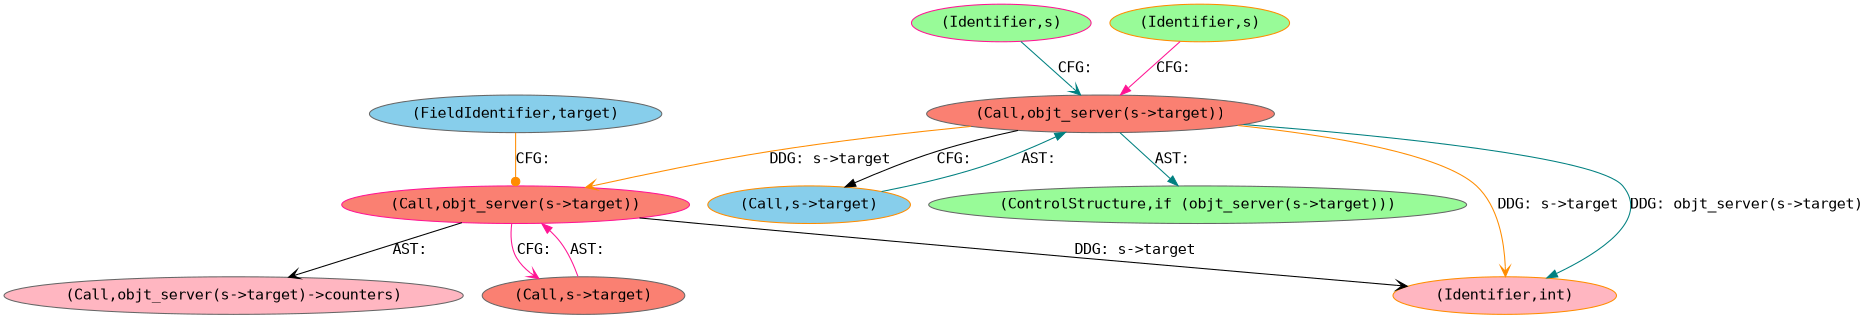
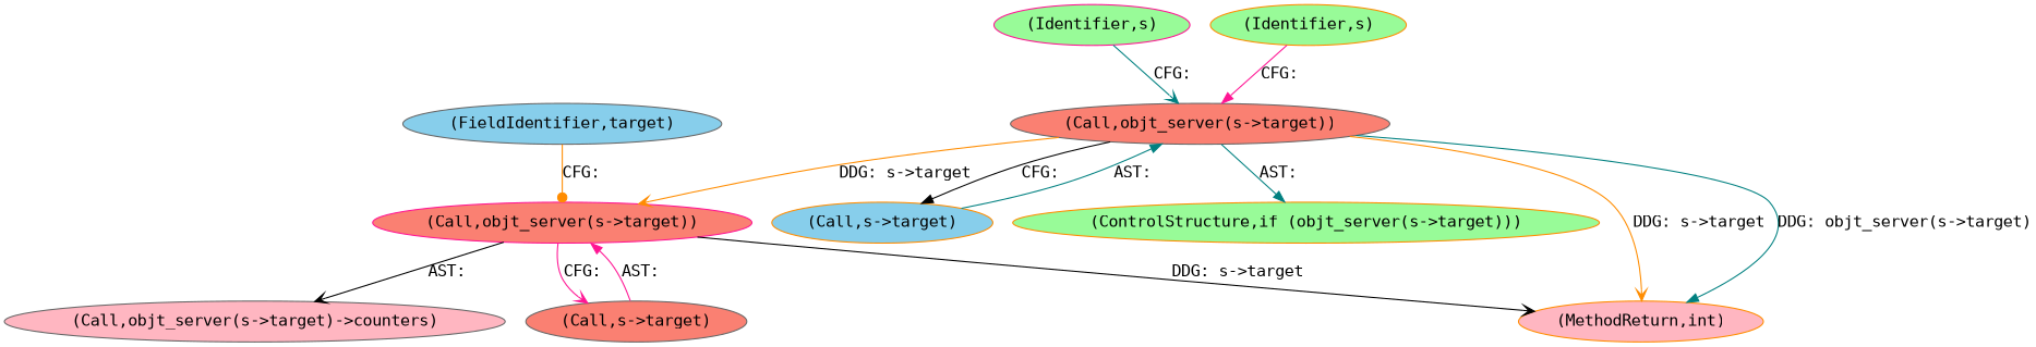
  digraph {
    fontname="DejaVu Sans Mono"
    node [color=gray40 fillcolor=salmon fontname="DejaVu Sans Mono" style=filled]
    edge [arrowhead=vee color=teal fontname="DejaVu Sans Mono"]
    n1 [label="(Call,objt_server(s->target))"]
    n2 [color=deeppink label="(Call,objt_server(s->target))"]
    n3 [color=darkorange fillcolor=skyblue label="(Call,s->target)"]
-   n4 [fillcolor=palegreen label="(ControlStructure,if (objt_server(s->target)))"]
-   n5 [color=darkorange fillcolor=lightpink label="(Identifier,int)"]
+   n4 [color=darkorange fillcolor=palegreen label="(ControlStructure,if (objt_server(s->target)))"]
+   n5 [color=darkorange fillcolor=lightpink label="(MethodReturn,int)"]
    n6 [fillcolor=lightpink label="(Call,objt_server(s->target)->counters)"]
    n7 [label="(Call,s->target)"]
    n8 [color=deeppink fillcolor=palegreen label="(Identifier,s)"]
    n9 [fillcolor=skyblue label="(FieldIdentifier,target)"]
    n10 [color=darkorange fillcolor=palegreen label="(Identifier,s)"]
    n1 -> n2 [color=darkorange label="DDG: s->target"]
    n1 -> n3 [arrowhead=normal color=black label="CFG: "]
    n1 -> n4 [arrowhead=normal label="AST: "]
    n1 -> n5 [color=darkorange label="DDG: s->target"]
    n1 -> n5 [arrowhead=normal label="DDG: objt_server(s->target)"]
    n2 -> n5 [color=black label="DDG: s->target"]
    n2 -> n6 [color=black label="AST: "]
    n2 -> n7 [color=deeppink label="CFG: "]
    n3 -> n1 [arrowhead=normal label="AST: "]
    n7 -> n2 [arrowhead=normal color=deeppink label="AST: "]
    n8 -> n1 [label="CFG: "]
    n9 -> n2 [arrowhead=dot color=darkorange label="CFG: "]
    n10 -> n1 [arrowhead=normal color=deeppink label="CFG: "]
  }
